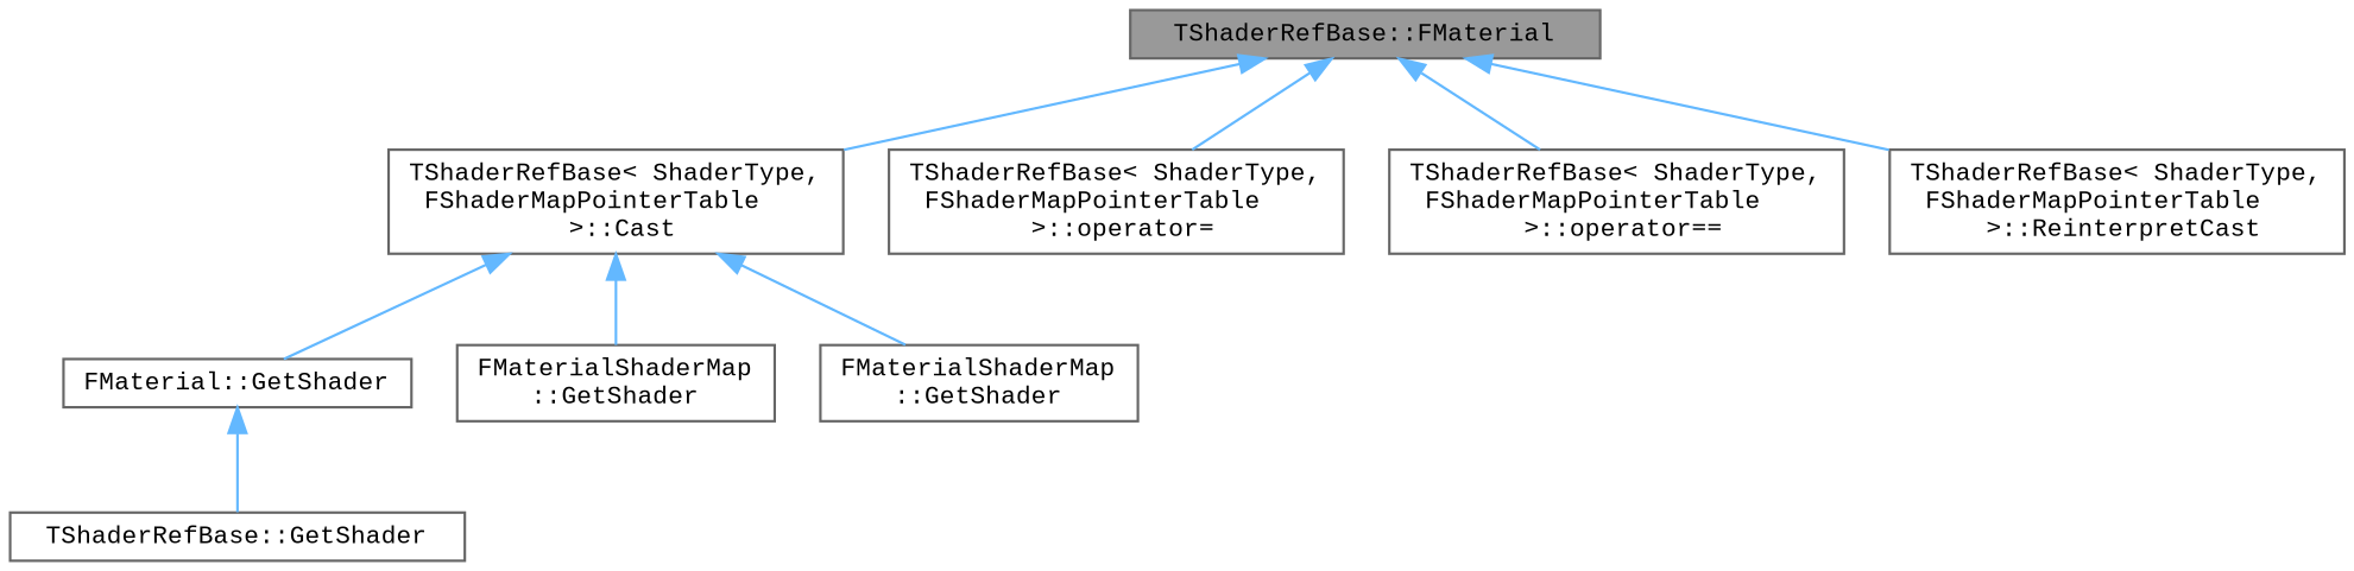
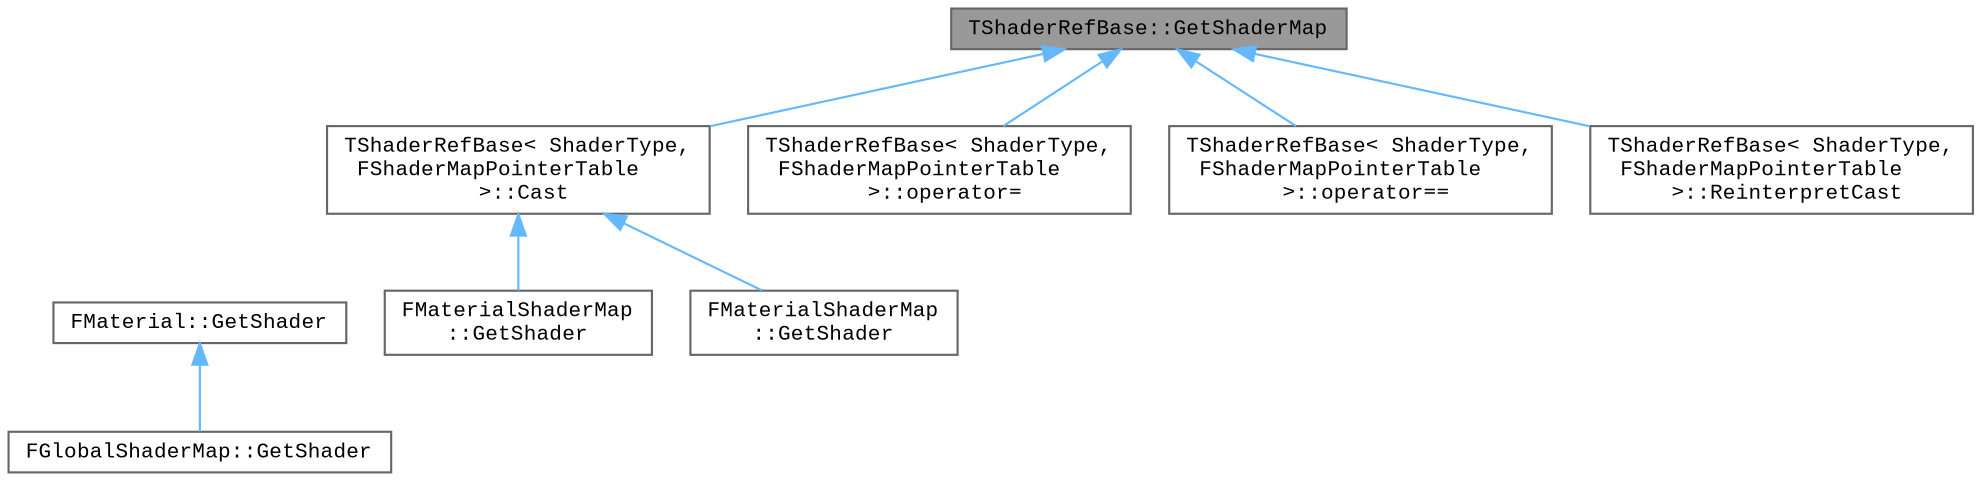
  digraph {
    fontname="Liberation Mono"
    rankdir=TB
    node [color=grey40 fillcolor=white fontname="Liberation Mono" fontsize=10 shape=box style=filled]
    edge [color=steelblue1 dir=back fontname="Liberation Mono" fontsize=10 labelfontname=Helvetica labelfontsize=10 style=solid]
-   n1 [color=gray40 fillcolor=grey60 fontcolor=black height=0.2 label="TShaderRefBase::FMaterial" width=0.4]
+   n1 [color=gray40 fillcolor=grey60 fontcolor=black height=0.2 label="TShaderRefBase::GetShaderMap" width=0.4]
    n2 [height=0.2 label="TShaderRefBase\< ShaderType,\l FShaderMapPointerTable\l \>::Cast" width=0.4]
    n3 [height=0.2 label="TShaderRefBase\< ShaderType,\l FShaderMapPointerTable\l \>::operator=" width=0.4]
    n4 [height=0.2 label="TShaderRefBase\< ShaderType,\l FShaderMapPointerTable\l \>::operator==" width=0.4]
    n5 [height=0.2 label="TShaderRefBase\< ShaderType,\l FShaderMapPointerTable\l \>::ReinterpretCast" width=0.4]
    n6 [height=0.2 label="FMaterial::GetShader" width=0.4]
    n7 [height=0.2 label="FMaterialShaderMap\l::GetShader" width=0.4]
    n8 [height=0.2 label="FMaterialShaderMap\l::GetShader" width=0.4]
-   n9 [height=0.2 label="TShaderRefBase::GetShader" width=0.4]
+   n9 [height=0.2 label="FGlobalShaderMap::GetShader" width=0.4]
    n1 -> n2
    n1 -> n3
    n1 -> n4
    n1 -> n5
-   n2 -> n6
    n2 -> n7
    n2 -> n8
    n6 -> n9
  }
